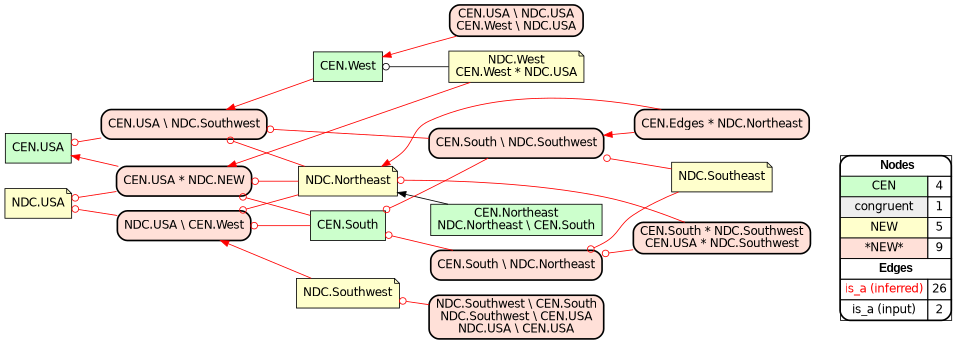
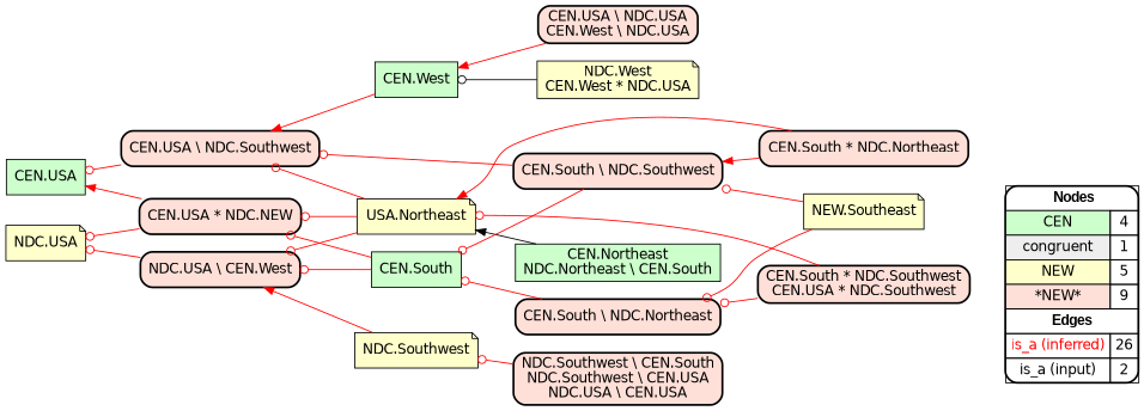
  digraph {
    rankdir=RL
    node [fillcolor="#FFE0D8" fontname=helvetica shape=box style="filled,rounded,bold"]
    edge [arrowhead=odot color="#FF0000" constraint=true penwidth=1 style=solid]
    n1 [fillcolor=white label=<   <TABLE BORDER="0" CELLBORDER="1" CELLSPACING="0" CELLPADDING="4">  <TR> <TD COLSPAN="2"><font face="Arial Black"> Nodes</font></TD> </TR>  <TR>   <TD bgcolor="#CCFFCC" fontname="helvetica">CEN</TD>   <TD>4</TD>   </TR>  <TR>   <TD bgcolor="#EEEEEE" fontname="helvetica">congruent</TD>   <TD>1</TD>   </TR>  <TR>   <TD bgcolor="#FFFFCC" fontname="helvetica">NEW</TD>   <TD>5</TD>   </TR>  <TR>   <TD bgcolor="#FFE0D8" fontname="helvetica">*NEW*</TD>   <TD>9</TD>   </TR>  <TR> <TD COLSPAN="2"><font face = "Arial Black"> Edges </font></TD> </TR>  <TR>   <TD><font color ="#FF0000">is_a (inferred)</font></TD><TD>26</TD> </TR> <TR>   <TD><font color ="#000000">is_a (input)</font></TD><TD>2</TD> </TR> </TABLE>   > margin=0]
    "CEN.USA" [fillcolor="#CCFFCC" style=filled]
    "CEN.West" [fillcolor="#CCFFCC" style=filled]
    "CEN.USA \\ NDC.Southwest"
    "CEN.Northeast\nNDC.Northeast \\ CEN.South" [fillcolor="#CCFFCC" style=filled]
-   "NDC.Northeast" [fillcolor="#FFFFCC" shape=note style=filled]
+   "NDC.Northeast" [fillcolor="#FFFFCC" shape=note style=filled label="USA.Northeast"]
    n7 [label="CEN.USA * NDC.NEW"]
    "NDC.USA \\ CEN.West"
    "CEN.South" [fillcolor="#CCFFCC" style=filled]
    "NDC.USA" [fillcolor="#FFFFCC" shape=note style=filled]
    "NDC.Southwest" [fillcolor="#FFFFCC" shape=note style=filled]
    "NDC.West\nCEN.West * NDC.USA" [fillcolor="#FFFFCC" shape=note style=filled]
-   "NDC.Southeast" [fillcolor="#FFFFCC" shape=note style=filled]
+   "NDC.Southeast" [fillcolor="#FFFFCC" shape=note style=filled label="NEW.Southeast"]
    "CEN.South \\ NDC.Southwest"
    "CEN.South \\ NDC.Northeast"
    "NDC.Southwest \\ CEN.South\nNDC.Southwest \\ CEN.USA\nNDC.USA \\ CEN.USA"
    "CEN.South * NDC.Southwest\nCEN.USA * NDC.Southwest"
-   "CEN.South * NDC.Northeast" [label="CEN.Edges * NDC.Northeast"]
+   "CEN.South * NDC.Northeast"
    "CEN.USA \\ NDC.USA\nCEN.West \\ NDC.USA"
    subgraph sub_1 {
      rank=source
      n1
    }
    "CEN.West" -> "CEN.USA \\ NDC.Southwest" [arrowhead=normal]
    "CEN.USA \\ NDC.Southwest" -> "CEN.USA"
    "CEN.Northeast\nNDC.Northeast \\ CEN.South" -> "NDC.Northeast" [arrowhead=normal color="#000000"]
    "NDC.Northeast" -> "CEN.USA \\ NDC.Southwest"
    "NDC.Northeast" -> n7
    "NDC.Northeast" -> "NDC.USA \\ CEN.West"
    n7 -> "CEN.USA" [arrowhead=normal]
    n7 -> "NDC.USA"
    "NDC.USA \\ CEN.West" -> "NDC.USA"
    "CEN.South" -> n7
    "CEN.South" -> "NDC.USA \\ CEN.West"
    "NDC.Southwest" -> "NDC.USA \\ CEN.West" [arrowhead=normal]
    "NDC.West\nCEN.West * NDC.USA" -> "CEN.West" [color="#000000"]
-   "NDC.West\nCEN.West * NDC.USA" -> n7 [arrowhead=normal]
    "NDC.Southeast" -> "CEN.South \\ NDC.Southwest"
    "NDC.Southeast" -> "CEN.South \\ NDC.Northeast"
    "CEN.South \\ NDC.Southwest" -> "CEN.USA \\ NDC.Southwest"
    "CEN.South \\ NDC.Southwest" -> "CEN.South"
    "CEN.South \\ NDC.Northeast" -> "CEN.South"
    "NDC.Southwest \\ CEN.South\nNDC.Southwest \\ CEN.USA\nNDC.USA \\ CEN.USA" -> "NDC.Southwest"
    "CEN.South * NDC.Southwest\nCEN.USA * NDC.Southwest" -> "NDC.Northeast"
    "CEN.South * NDC.Southwest\nCEN.USA * NDC.Southwest" -> "CEN.South \\ NDC.Northeast"
    "CEN.South * NDC.Northeast" -> "NDC.Northeast" [arrowhead=normal]
    "CEN.South * NDC.Northeast" -> "CEN.South \\ NDC.Southwest" [arrowhead=normal]
    "CEN.USA \\ NDC.USA\nCEN.West \\ NDC.USA" -> "CEN.West" [arrowhead=normal]
  }
